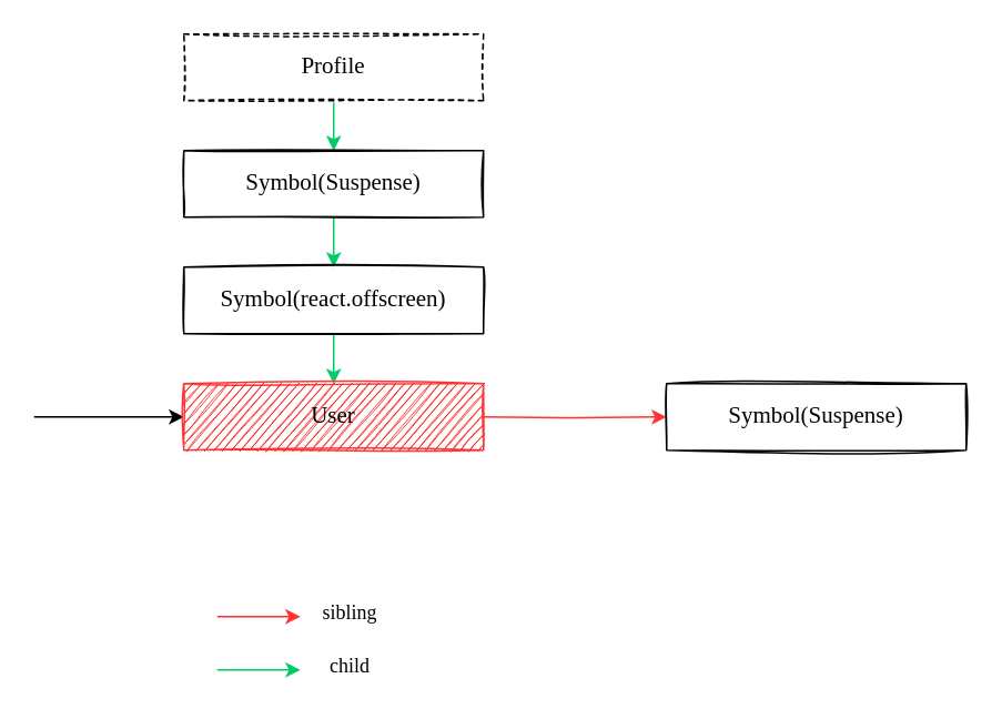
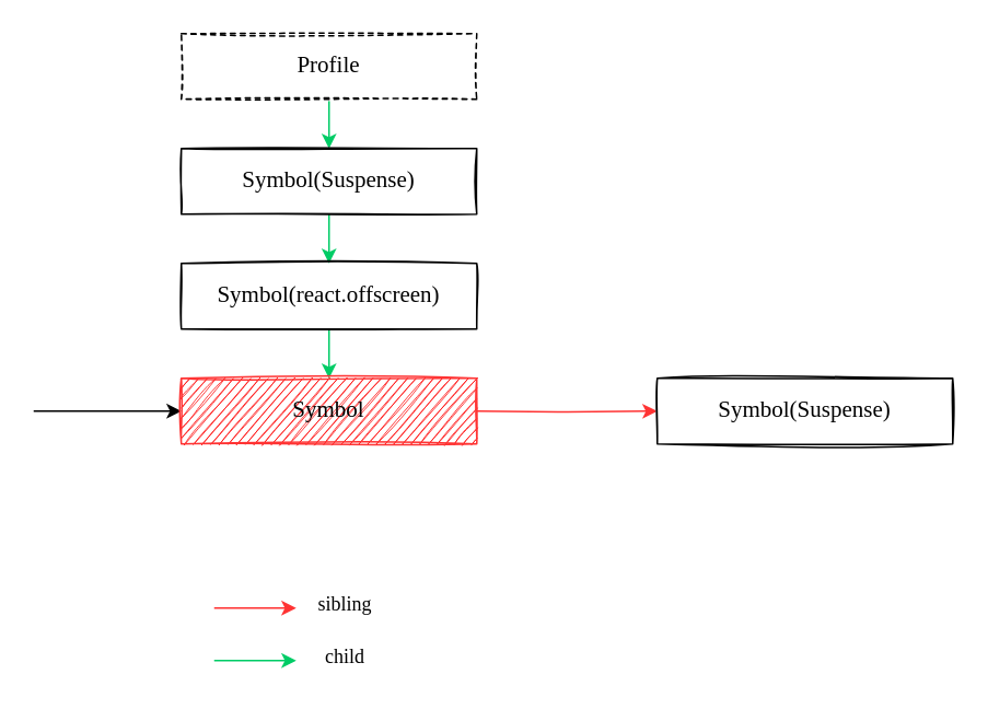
  <mxCell id="0" />
  <mxCell id="1" parent="0" />
  <mxCell id="2" value="" style="edgeStyle=orthogonalEdgeStyle;rounded=0;orthogonalLoop=1;jettySize=auto;html=1;fontFamily=Comic Sans MS;fillColor=#008a00;strokeColor=#00CC66;" edge="1" parent="1" source="3" target="5"><mxGeometry relative="1" as="geometry" /></mxCell>
  <mxCell id="3" value="&lt;font style=&quot;font-size: 14px&quot;&gt;Profile&lt;/font&gt;" style="rounded=0;whiteSpace=wrap;html=1;sketch=1;fontFamily=Comic Sans MS;dashed=1;" vertex="1" parent="1"><mxGeometry x="110" y="20" width="180" height="40" as="geometry" /></mxCell>
  <mxCell id="4" value="" style="edgeStyle=orthogonalEdgeStyle;rounded=0;orthogonalLoop=1;jettySize=auto;html=1;fontFamily=Comic Sans MS;fillColor=#008a00;strokeColor=#00CC66;" edge="1" parent="1" source="5" target="7"><mxGeometry relative="1" as="geometry" /></mxCell>
  <mxCell id="5" value="&lt;font style=&quot;font-size: 14px&quot;&gt;Symbol(Suspense)&lt;/font&gt;" style="rounded=0;whiteSpace=wrap;html=1;sketch=1;fontFamily=Comic Sans MS;" vertex="1" parent="1"><mxGeometry x="110" y="90" width="180" height="40" as="geometry" /></mxCell>
  <mxCell id="6" value="" style="edgeStyle=orthogonalEdgeStyle;rounded=0;orthogonalLoop=1;jettySize=auto;html=1;fontFamily=Comic Sans MS;fillColor=#008a00;strokeColor=#00CC66;" edge="1" parent="1" source="7"><mxGeometry relative="1" as="geometry"><mxPoint x="200" y="230" as="targetPoint" /></mxGeometry></mxCell>
  <mxCell id="7" value="&lt;span style=&quot;text-align: left&quot;&gt;&lt;font style=&quot;font-size: 14px&quot;&gt;Symbol(react.offscreen)&lt;/font&gt;&lt;/span&gt;" style="rounded=0;whiteSpace=wrap;html=1;sketch=1;fontFamily=Comic Sans MS;" vertex="1" parent="1"><mxGeometry x="110" y="160" width="180" height="40" as="geometry" /></mxCell>
  <mxCell id="8" value="" style="edgeStyle=orthogonalEdgeStyle;rounded=0;orthogonalLoop=1;jettySize=auto;html=1;fontFamily=Comic Sans MS;strokeColor=#FF3333;" edge="1" parent="1" target="9"><mxGeometry relative="1" as="geometry"><mxPoint x="290" y="250" as="sourcePoint" /></mxGeometry></mxCell>
  <mxCell id="9" value="&lt;span style=&quot;font-size: 14px&quot;&gt;Symbol(Suspense)&lt;/span&gt;" style="rounded=0;whiteSpace=wrap;html=1;sketch=1;fontFamily=Comic Sans MS;" vertex="1" parent="1"><mxGeometry x="400" y="230" width="180" height="40" as="geometry" /></mxCell>
  <mxCell id="10" value="" style="endArrow=classic;html=1;strokeColor=#FF3333;fontFamily=Comic Sans MS;" edge="1" parent="1"><mxGeometry width="50" height="50" relative="1" as="geometry"><mxPoint x="130" y="370" as="sourcePoint" /><mxPoint x="180" y="370" as="targetPoint" /></mxGeometry></mxCell>
  <mxCell id="11" value="sibling" style="text;html=1;strokeColor=none;fillColor=none;align=center;verticalAlign=middle;whiteSpace=wrap;rounded=0;sketch=1;fontFamily=Comic Sans MS;" vertex="1" parent="1"><mxGeometry x="190" y="358" width="40" height="20" as="geometry" /></mxCell>
  <mxCell id="12" value="" style="endArrow=classic;html=1;fontFamily=Comic Sans MS;strokeColor=#00CC66;" edge="1" parent="1"><mxGeometry width="50" height="50" relative="1" as="geometry"><mxPoint x="130" y="402" as="sourcePoint" /><mxPoint x="180" y="402" as="targetPoint" /></mxGeometry></mxCell>
  <mxCell id="13" value="child" style="text;html=1;strokeColor=none;fillColor=none;align=center;verticalAlign=middle;whiteSpace=wrap;rounded=0;sketch=1;fontFamily=Comic Sans MS;" vertex="1" parent="1"><mxGeometry x="190" y="390" width="40" height="20" as="geometry" /></mxCell>
  <mxCell id="14" value="" style="endArrow=classic;html=1;strokeColor=#000000;fontFamily=Comic Sans MS;entryX=0;entryY=0.5;entryDx=0;entryDy=0;" edge="1" parent="1"><mxGeometry width="50" height="50" relative="1" as="geometry"><mxPoint x="20" y="250" as="sourcePoint" /><mxPoint x="110" y="250" as="targetPoint" /></mxGeometry></mxCell>
- <mxCell id="15" value="&lt;span style=&quot;text-align: left&quot;&gt;&lt;font style=&quot;font-size: 14px&quot; color=&quot;#000000&quot;&gt;User&lt;/font&gt;&lt;/span&gt;" style="rounded=0;whiteSpace=wrap;html=1;sketch=1;fontFamily=Comic Sans MS;fontColor=#ffffff;fillColor=#FF0000;strokeColor=#FF3333;" vertex="1" parent="1"><mxGeometry x="110" y="230" width="180" height="40" as="geometry" /></mxCell>
+ <mxCell id="15" value="&lt;span style=&quot;text-align: left&quot;&gt;&lt;font style=&quot;font-size: 14px&quot; color=&quot;#000000&quot;&gt;Symbol&lt;/font&gt;&lt;/span&gt;" style="rounded=0;whiteSpace=wrap;html=1;sketch=1;fontFamily=Comic Sans MS;fontColor=#ffffff;fillColor=#FF0000;strokeColor=#FF3333;" vertex="1" parent="1"><mxGeometry x="110" y="230" width="180" height="40" as="geometry" /></mxCell>
